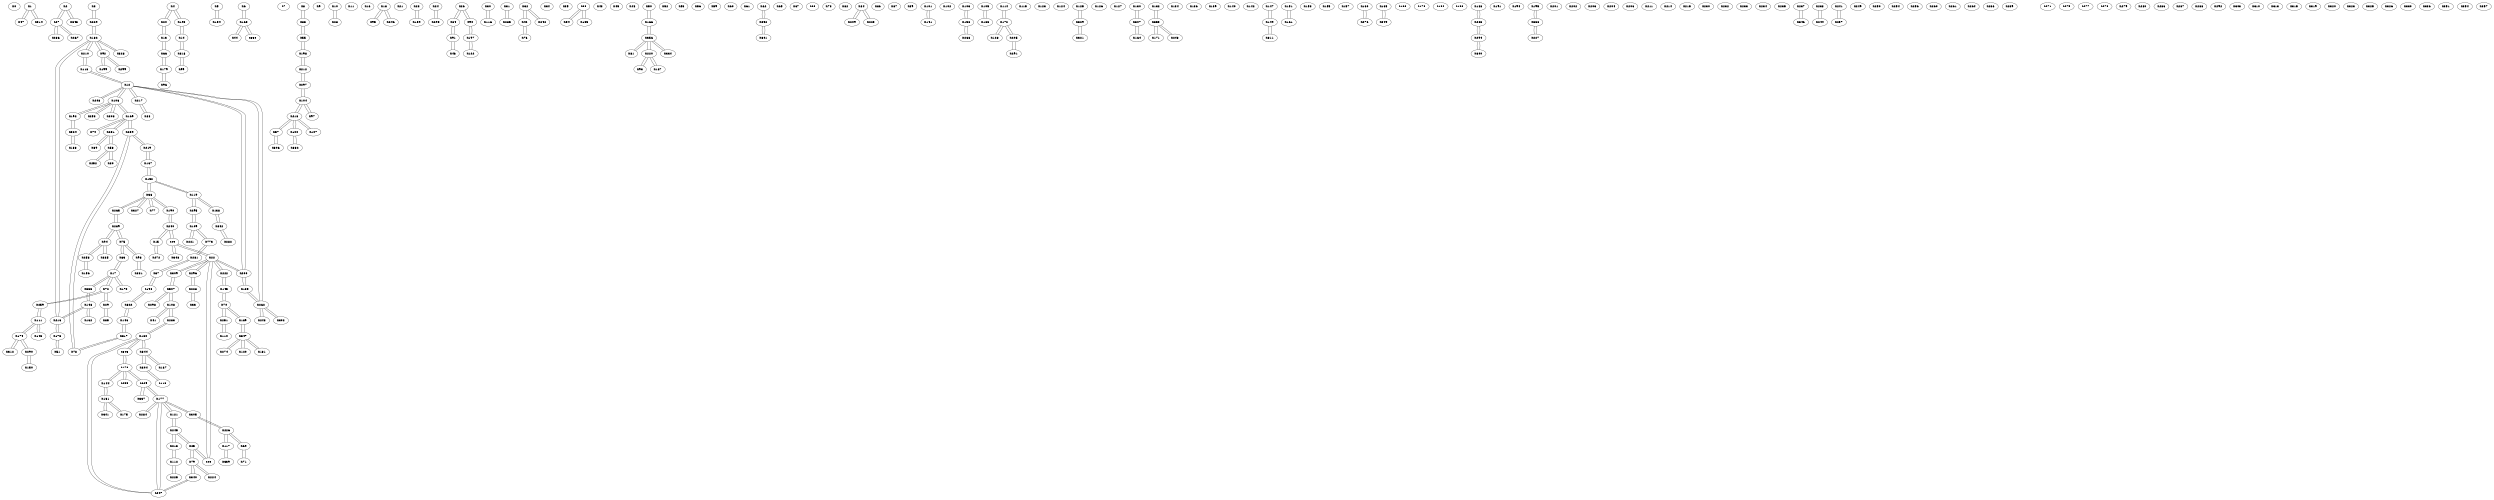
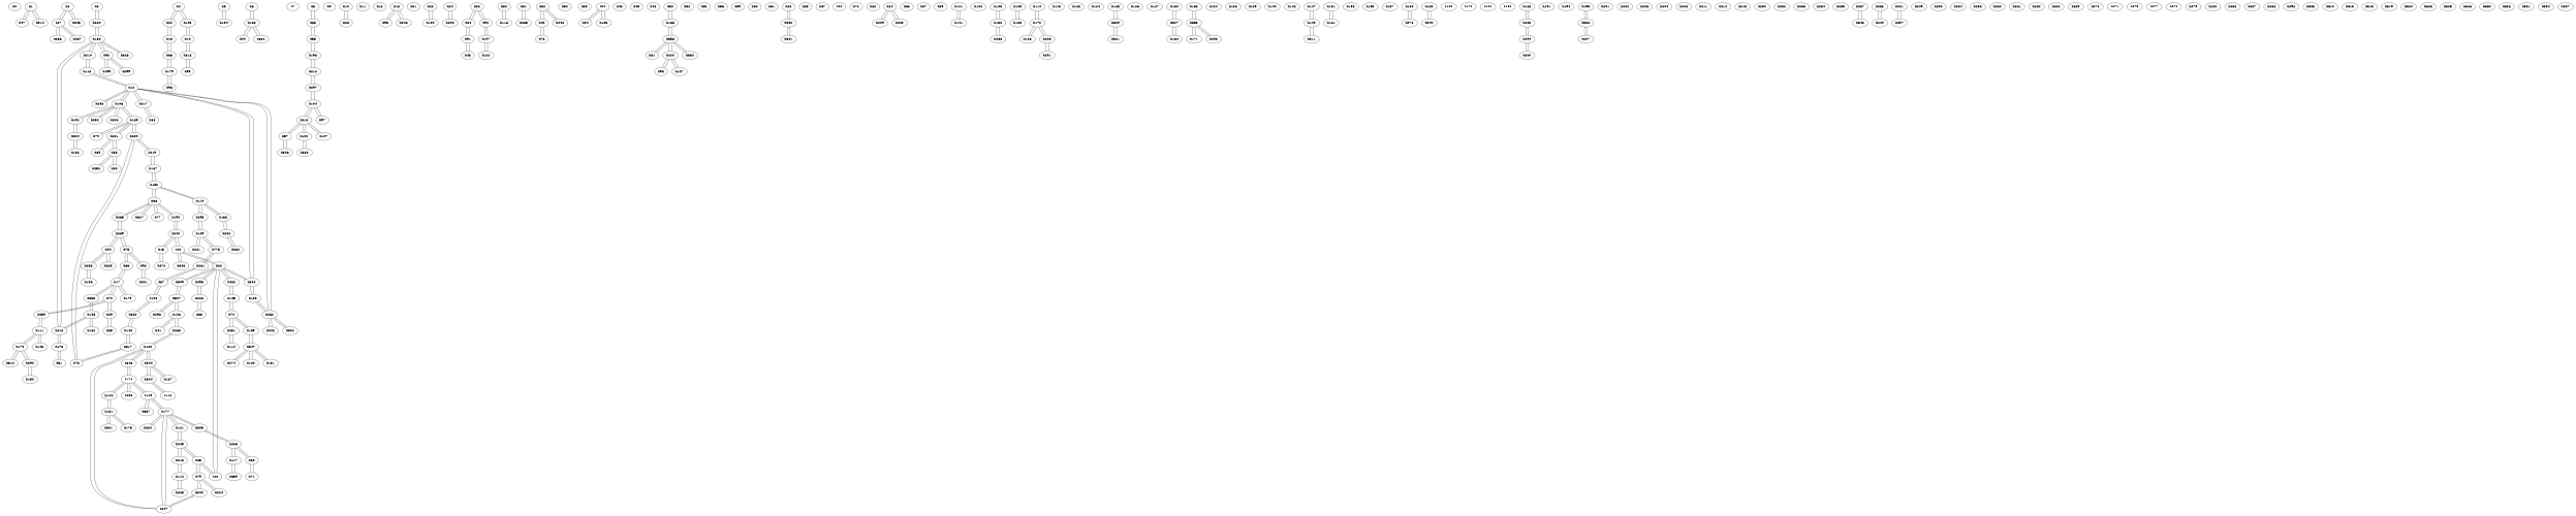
  graph {
    n0
    n1
    n47
    n314
    n2
    n27
    n343
    n236
    n267
    n3
    n229
    n182
    n4
    n20
    n193
    n13
    n14
    n5
    n154
    n6
    n163
    n44
    n350
    n7
    n8
    n83
    n55
    n9
    n10
    n28
    n11
    n12
    n106
    n118
    n200
    n208
    n217
    n262
    n169
    n192
    n253
    n308
    n210
    n22
    n185
    n88
    n248
    n302
    n66
    n179
    n318
    n99
    n15
    n240
    n272
    n49
    n190
    n16
    n17
    n63
    n72
    n170
    n333
    n75
    n29
    n259
    n148
    n18
    n95
    n246
    n21
    n40
-   n222
+   n222 [label=n422]
    n296
    n309
    n25
    n348
    n145
    n228
    n207 [label=n507]
    n23
    n159
    n24
    n293
    n79
    n245
    n224
    n340
    n213
    n121
    n26
    n64
    n90
    n91
    n197
    n85
    n30
    n116
    n31
    n285
    n32
    n42
    n242
    n76
    n33
    n34
    n35
    n36
    n77
    n152
    n265
    n327
    n119
    n167
    n289
    n37
    n196
    n281
    n322
    n273 [label=n773]
    n38
    n54
    n135
    n39
    n231
    n58
    n41
    n108
    n283
    n43
    n45
    n46
    n48
    n50
    n166
    n356
    n51
    n173
    n216
    n52
    n53
    n198
    n212
    n56
    n57
    n218
    n306
    n104
    n100
    n107
    n80
    n252
    n59
    n60
    n61
    n62
    n352
    n301
    n98
    n65
    n96
    n67
    n68
    n69
    n71
    n226
    n117
    n305
    n70
    n189
    n251
    n347
    n110
    n111
    n73
    n74
    n239
    n331
    n94
    n78
    n317
    n219
    n146
    n247
    n81
    n220
    n334
    n82
    n84
    n209
    n223
    n86
    n87
    n89
    n122
    n92
    n199
    n299
    n328
    n93
    n187
    n258
    n335
    n156
    n97
    n297
    n332
    n101
    n141
    n102
    n103
    n158
    n268
    n105
    n183
    n324
    n298
    n180
    n109
    n221
    n295
    n143
    n174
    n290
    n312
    n112
    n225
    n113
    n304
    n344
    n114
    n172
    n128
    n205
    n115
    n339
    n138
    n342
    n120
    n181
    n274
    n177
-   n129 [label=n629]
+   n129
    n284
    n123
    n124
    n125
    n329
    n321
    n126
    n127
    n176
    n337
    n144
    n255
    n345
    n130
    n307
    n164
    n131
    n175
    n341
    n132
    n353
    n171
    n243
    n133
    n134
    n136
    n137
    n282
    n139
    n140
    n142
    n147
    n149
    n311
    n162
    n150
    n151
    n161
    n153
    n155
    n157
    n160
    n276
    n165
    n349
    n168
    n291
    n178
    n184
    n186
    n188
    n263
    n294
    n191
    n194
    n195
    n338
    n227
    n201
    n202
    n203
    n204
    n206
    n211
    n214
    n215
    n230
    n232
    n233
    n234
    n235
    n237
    n346
    n238
    n244
    n241
    n257
    n249
    n250
    n254
    n256
    n260
    n261
    n300
    n264
    n266
    n269
+   n270
    n271
    n275
    n277
    n278
    n279
    n280
    n286
    n287
    n288
    n292
    n303
    n310
    n313
    n315
    n319
    n320
    n323
    n325
    n326
    n330
    n336
    n351
    n354
    n357
    n1 -- n47
    n1 -- n314
    n47 -- n1
    n314 -- n1
    n2 -- n27
    n2 -- n343
    n27 -- n2
    n27 -- n236
    n27 -- n267
    n343 -- n2
    n236 -- n27
    n267 -- n27
    n3 -- n229
    n229 -- n3
    n229 -- n182
    n182 -- n229
    n182 -- n210
    n182 -- n216
    n182 -- n92
    n182 -- n328
    n4 -- n20
    n4 -- n193
    n20 -- n4
    n20 -- n13
    n193 -- n4
    n193 -- n14
    n13 -- n20
    n13 -- n66
    n14 -- n193
    n14 -- n318
    n5 -- n154
    n154 -- n5
    n6 -- n163
    n163 -- n6
    n163 -- n44
    n163 -- n350
    n44 -- n163
    n350 -- n163
    n8 -- n83
    n83 -- n8
    n83 -- n55
    n55 -- n83
    n55 -- n198
    n10 -- n28
    n28 -- n10
    n12 -- n106
    n12 -- n118
    n12 -- n200
    n12 -- n208
    n12 -- n217
    n12 -- n262
    n106 -- n12
    n106 -- n169
    n106 -- n192
    n106 -- n253
    n106 -- n308
    n118 -- n12
    n118 -- n210
    n200 -- n12
    n200 -- n22
    n200 -- n185
    n208 -- n12
    n217 -- n12
    n217 -- n88
    n262 -- n12
    n262 -- n185
    n262 -- n248
    n262 -- n302
    n169 -- n106
    n169 -- n231
    n169 -- n74
    n169 -- n239
    n192 -- n106
    n192 -- n324
    n253 -- n106
    n308 -- n106
    n210 -- n182
    n210 -- n118
    n22 -- n200
    n22 -- n49
    n22 -- n40
    n22 -- n222
    n22 -- n296
    n22 -- n309
    n185 -- n200
    n185 -- n262
    n88 -- n217
    n248 -- n262
    n302 -- n262
    n66 -- n13
    n66 -- n179
    n179 -- n66
    n179 -- n96
    n318 -- n14
    n318 -- n99
    n99 -- n318
    n15 -- n240
    n15 -- n272
    n240 -- n15
    n240 -- n49
    n240 -- n190
    n272 -- n15
    n49 -- n22
    n49 -- n240
    n49 -- n348
    n190 -- n240
    n190 -- n36
    n17 -- n63
    n17 -- n72
    n17 -- n170
    n17 -- n333
    n63 -- n17
    n63 -- n75
    n72 -- n17
    n72 -- n29
    n72 -- n259
    n170 -- n17
    n333 -- n17
    n333 -- n148
    n75 -- n63
    n75 -- n289
    n75 -- n98
    n29 -- n72
    n29 -- n85
    n259 -- n72
    n259 -- n111
    n148 -- n333
    n148 -- n216
    n148 -- n162
    n18 -- n95
    n18 -- n246
    n95 -- n18
    n246 -- n18
    n40 -- n22
    n40 -- n25
    n222 -- n22
    n222 -- n145
    n296 -- n22
    n296 -- n228
    n309 -- n22
    n309 -- n207
    n25 -- n40
    n25 -- n79
    n25 -- n245
    n348 -- n49
    n145 -- n222
    n145 -- n70
    n228 -- n296
    n228 -- n33
    n207 -- n309
    n207 -- n108
    n207 -- n298
    n23 -- n159
    n159 -- n23
    n24 -- n293
    n293 -- n24
    n79 -- n25
    n79 -- n224
    n79 -- n340
    n245 -- n25
    n245 -- n213
    n245 -- n121
    n224 -- n79
    n340 -- n79
    n340 -- n247
    n213 -- n245
    n213 -- n112
    n121 -- n245
    n121 -- n177
    n26 -- n64
    n26 -- n90
    n64 -- n26
    n64 -- n91
    n90 -- n26
    n90 -- n197
    n91 -- n64
    n91 -- n46
    n197 -- n90
    n197 -- n122
    n85 -- n29
    n30 -- n116
    n116 -- n30
    n31 -- n285
    n285 -- n31
    n32 -- n42
    n32 -- n242
    n42 -- n32
    n42 -- n76
    n242 -- n32
    n76 -- n42
    n33 -- n228
    n36 -- n190
    n36 -- n77
    n36 -- n152
    n36 -- n265
    n36 -- n327
    n77 -- n36
    n152 -- n36
    n152 -- n119
    n152 -- n167
    n265 -- n36
    n265 -- n289
    n327 -- n36
    n119 -- n152
    n119 -- n295
    n119 -- n138
    n167 -- n152
    n167 -- n219
    n289 -- n75
    n289 -- n265
    n289 -- n94
    n37 -- n196
    n37 -- n281
    n196 -- n37
    n196 -- n322
    n281 -- n37
    n281 -- n273
    n322 -- n196
    n322 -- n146
    n273 -- n281
    n273 -- n109
    n38 -- n54
    n38 -- n135
    n54 -- n38
    n135 -- n38
    n39 -- n231
    n231 -- n169
    n231 -- n39
    n231 -- n58
    n58 -- n231
    n58 -- n80
    n58 -- n252
    n41 -- n108
    n108 -- n207
    n108 -- n41
    n108 -- n283
    n283 -- n108
    n283 -- n180
    n46 -- n91
    n50 -- n166
    n166 -- n50
    n166 -- n356
    n356 -- n166
    n356 -- n81
    n356 -- n220
    n356 -- n334
    n51 -- n173
    n173 -- n51
    n173 -- n216
    n216 -- n182
    n216 -- n148
    n216 -- n173
    n198 -- n55
    n198 -- n212
    n212 -- n198
    n212 -- n297
    n57 -- n218
    n57 -- n306
    n218 -- n57
    n218 -- n104
    n218 -- n100
    n218 -- n107
    n306 -- n57
    n104 -- n218
    n104 -- n97
    n104 -- n297
    n100 -- n218
    n100 -- n332
    n107 -- n218
    n80 -- n58
    n252 -- n58
    n62 -- n352
    n352 -- n62
    n352 -- n301
    n301 -- n352
    n98 -- n75
    n98 -- n331
    n96 -- n179
    n69 -- n71
    n69 -- n226
    n71 -- n69
    n226 -- n69
    n226 -- n117
    n226 -- n305
    n117 -- n226
    n117 -- n339
    n305 -- n226
    n305 -- n177
    n70 -- n145
    n70 -- n189
    n70 -- n251
    n189 -- n70
    n189 -- n347
    n251 -- n70
    n251 -- n110
    n347 -- n189
    n347 -- n120
    n347 -- n181
    n347 -- n274
    n110 -- n251
    n111 -- n259
    n111 -- n143
    n111 -- n174
    n74 -- n169
    n239 -- n169
    n239 -- n78
    n239 -- n219
    n331 -- n98
    n94 -- n289
    n94 -- n258
    n94 -- n335
    n78 -- n239
    n78 -- n317
    n317 -- n78
    n317 -- n146
    n219 -- n167
    n219 -- n239
    n146 -- n322
    n146 -- n317
    n247 -- n340
    n247 -- n180
    n247 -- n177
    n81 -- n356
    n220 -- n356
    n220 -- n93
    n220 -- n187
    n334 -- n356
    n84 -- n209
    n84 -- n223
    n209 -- n84
    n223 -- n84
    n122 -- n197
    n92 -- n182
    n92 -- n199
    n92 -- n299
    n199 -- n92
    n299 -- n92
    n328 -- n182
    n93 -- n220
    n187 -- n220
    n258 -- n94
    n258 -- n156
    n335 -- n94
    n156 -- n258
    n97 -- n104
    n297 -- n212
    n297 -- n104
    n332 -- n100
    n101 -- n141
    n141 -- n101
    n103 -- n158
    n158 -- n103
    n158 -- n268
    n268 -- n158
    n105 -- n183
    n183 -- n105
    n324 -- n192
    n324 -- n133
    n298 -- n207
    n180 -- n283
    n180 -- n247
    n180 -- n344
    n180 -- n345
    n109 -- n273
    n109 -- n221
    n109 -- n295
    n221 -- n109
    n295 -- n119
    n295 -- n109
    n143 -- n111
    n174 -- n111
    n174 -- n290
    n174 -- n312
    n290 -- n174
    n290 -- n150
    n312 -- n174
    n112 -- n213
    n112 -- n225
    n225 -- n112
    n113 -- n304
    n304 -- n113
    n304 -- n344
    n344 -- n180
    n344 -- n304
    n344 -- n137
    n114 -- n172
    n172 -- n114
    n172 -- n128
    n172 -- n205
    n128 -- n172
    n205 -- n172
    n205 -- n291
    n339 -- n117
    n138 -- n119
    n138 -- n342
    n342 -- n138
    n342 -- n282
    n120 -- n347
    n181 -- n347
    n274 -- n347
    n177 -- n121
    n177 -- n305
    n177 -- n247
    n177 -- n129
    n177 -- n284
    n129 -- n177
    n129 -- n176
    n129 -- n337
    n284 -- n177
    n125 -- n329
    n329 -- n125
    n329 -- n321
    n321 -- n329
    n176 -- n129
    n176 -- n144
    n176 -- n255
    n176 -- n345
    n337 -- n129
    n144 -- n176
    n144 -- n131
    n255 -- n176
    n345 -- n180
    n345 -- n176
    n130 -- n307
    n307 -- n130
    n307 -- n164
    n164 -- n307
    n131 -- n144
    n131 -- n175
    n131 -- n341
    n175 -- n131
    n341 -- n131
    n132 -- n353
    n353 -- n132
    n353 -- n171
    n353 -- n243
    n171 -- n353
    n243 -- n353
    n133 -- n324
    n137 -- n344
    n282 -- n342
    n147 -- n149
    n149 -- n147
    n149 -- n311
    n311 -- n149
    n162 -- n148
    n150 -- n290
    n151 -- n161
    n161 -- n151
    n160 -- n276
    n276 -- n160
    n165 -- n349
    n349 -- n165
    n291 -- n205
    n188 -- n263
    n263 -- n188
    n263 -- n294
    n294 -- n263
    n294 -- n300
    n195 -- n338
    n338 -- n195
    n338 -- n227
    n227 -- n338
    n237 -- n346
    n346 -- n237
    n238 -- n244
    n244 -- n238
    n241 -- n257
    n257 -- n241
    n300 -- n294
  }
